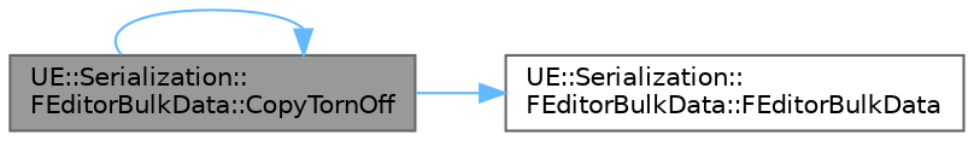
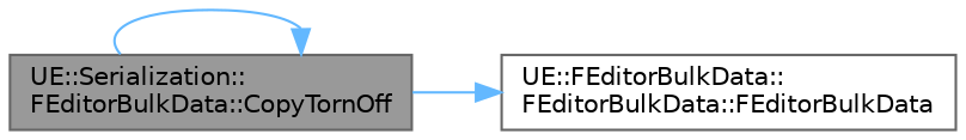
  digraph {
    rankdir=LR
    node [fontname=Helvetica fontsize=10 shape=box style=filled]
    edge [color=steelblue1 fontname=Helvetica fontsize=10 labelfontname=Helvetica labelfontsize=10 style=solid]
    n1 [color=gray40 fillcolor=grey60 fontcolor=black height=0.2 label="UE::Serialization::\lFEditorBulkData::CopyTornOff" width=0.4]
-   n2 [color=grey40 fillcolor=white height=0.2 label="UE::Serialization::\lFEditorBulkData::FEditorBulkData" width=0.4]
+   n2 [color=grey40 fillcolor=white height=0.2 label="UE::FEditorBulkData::\lFEditorBulkData::FEditorBulkData" width=0.4]
    n1 -> n1
    n1 -> n2
  }
